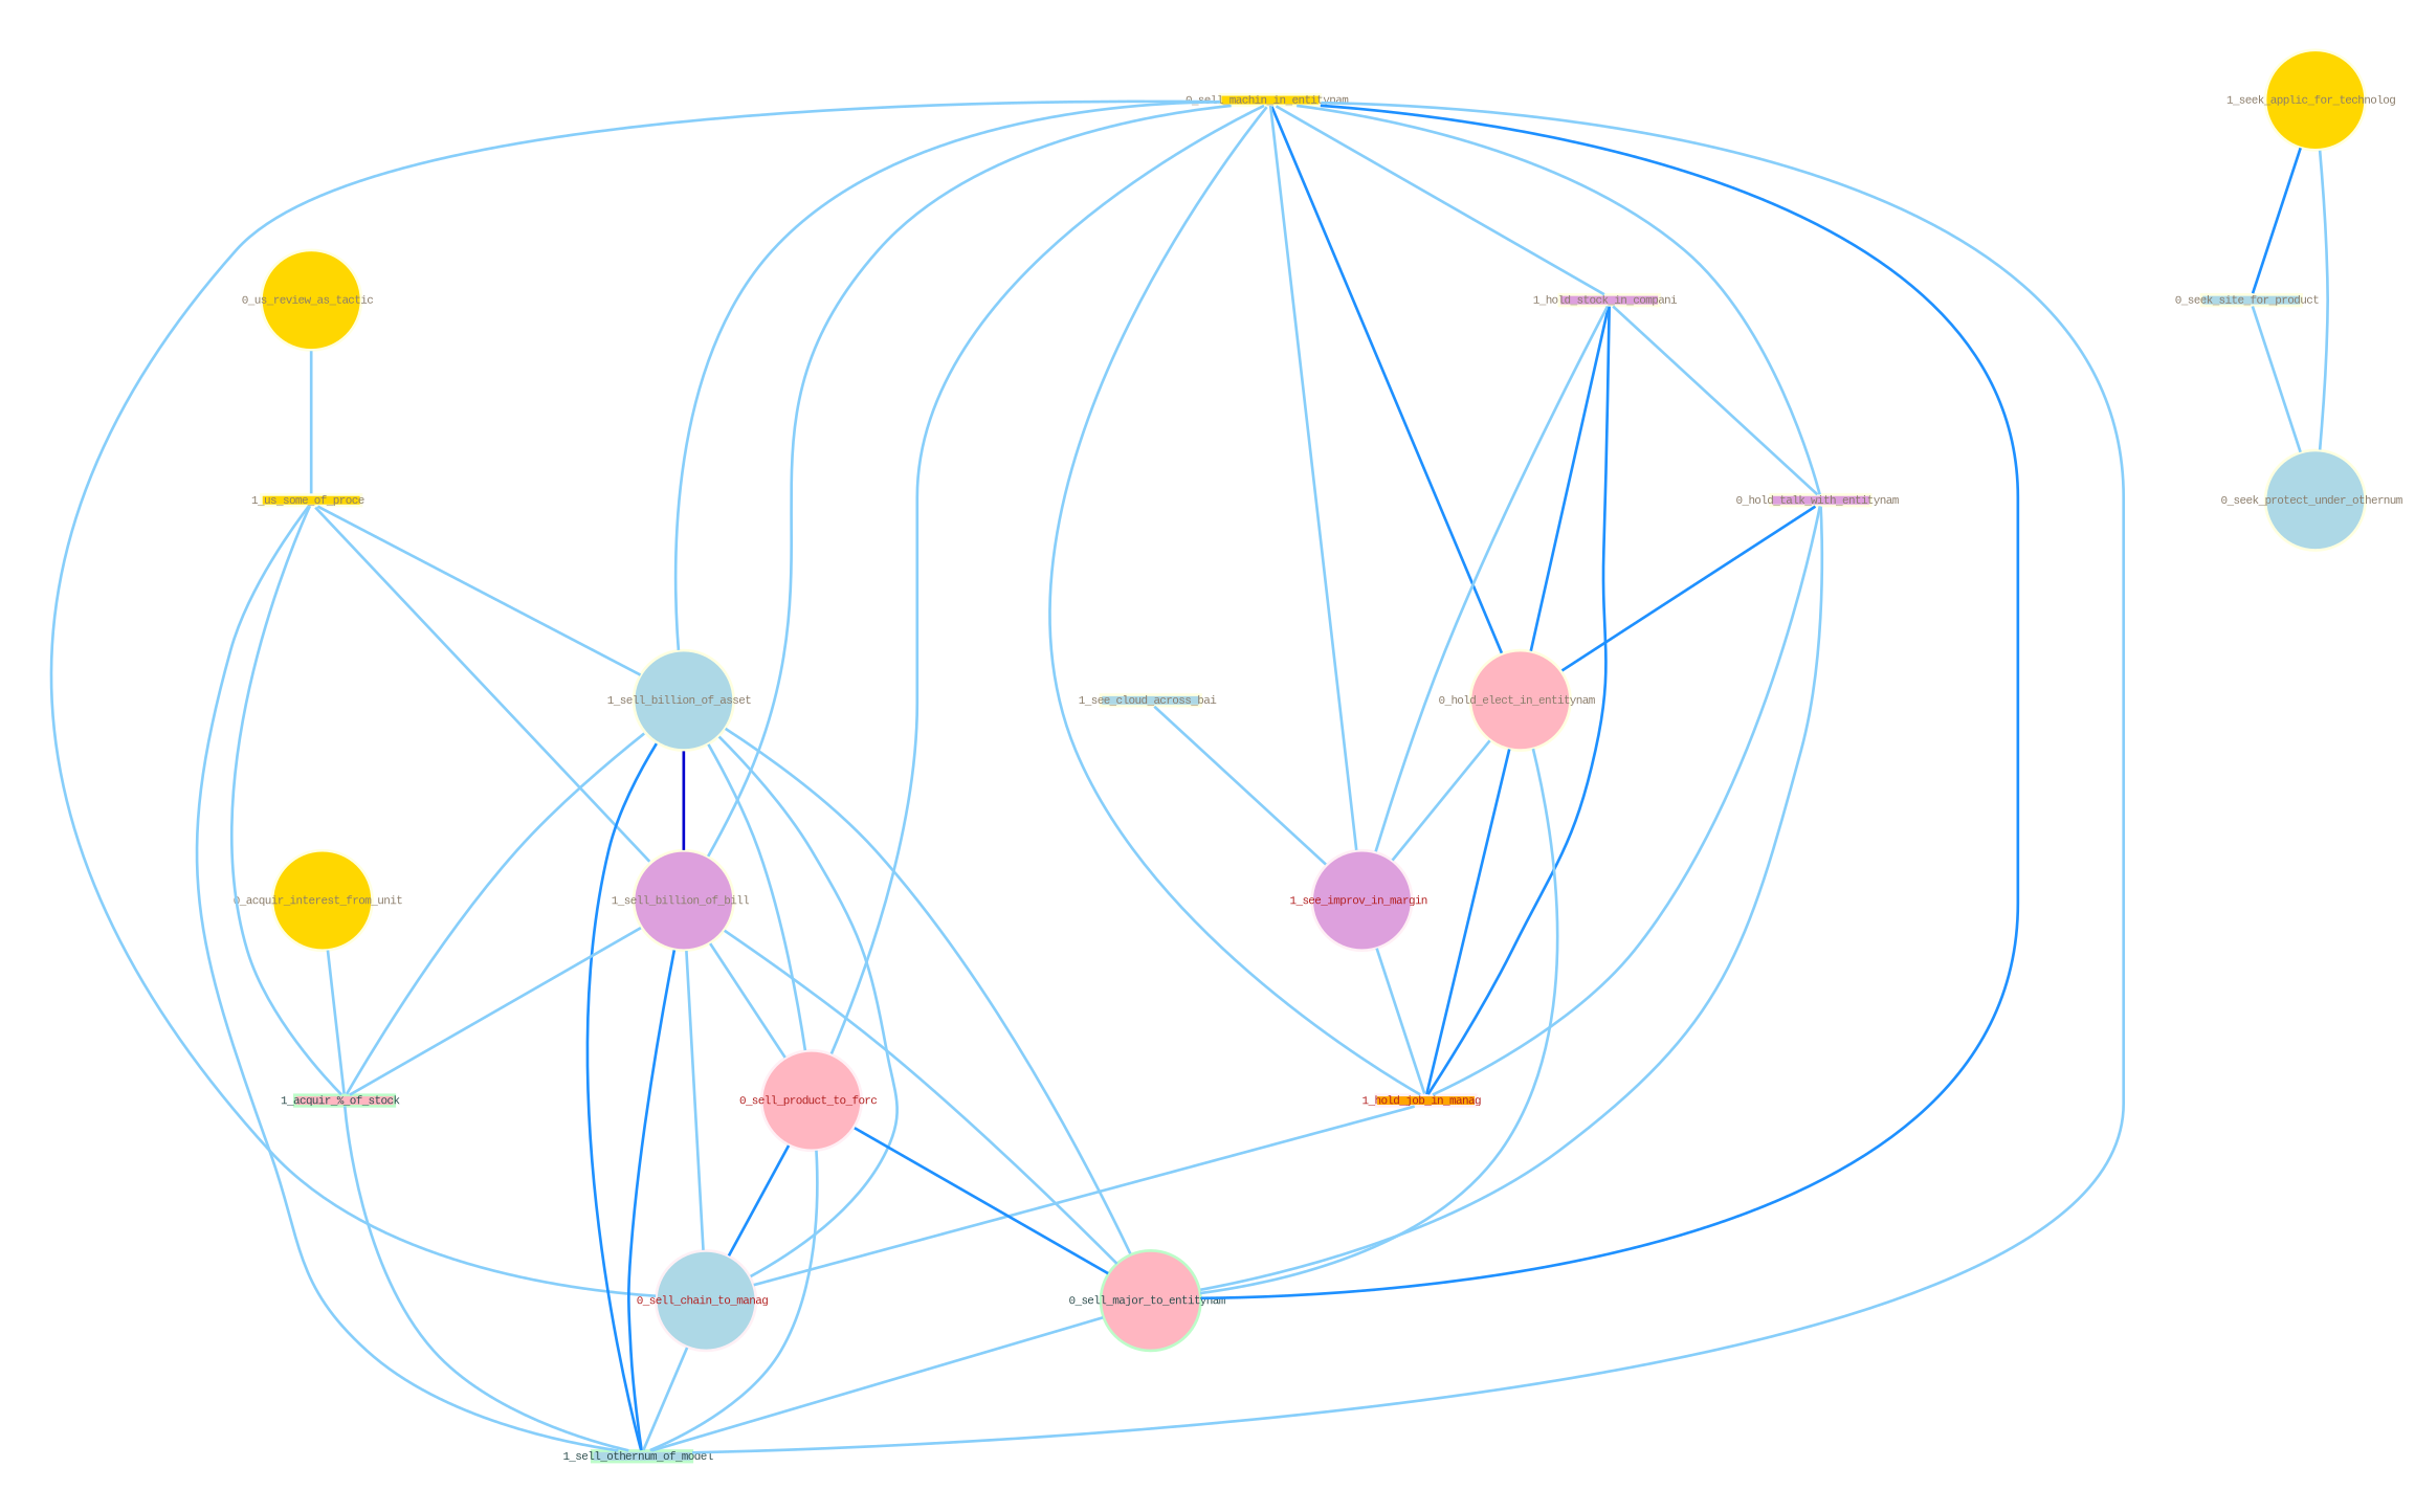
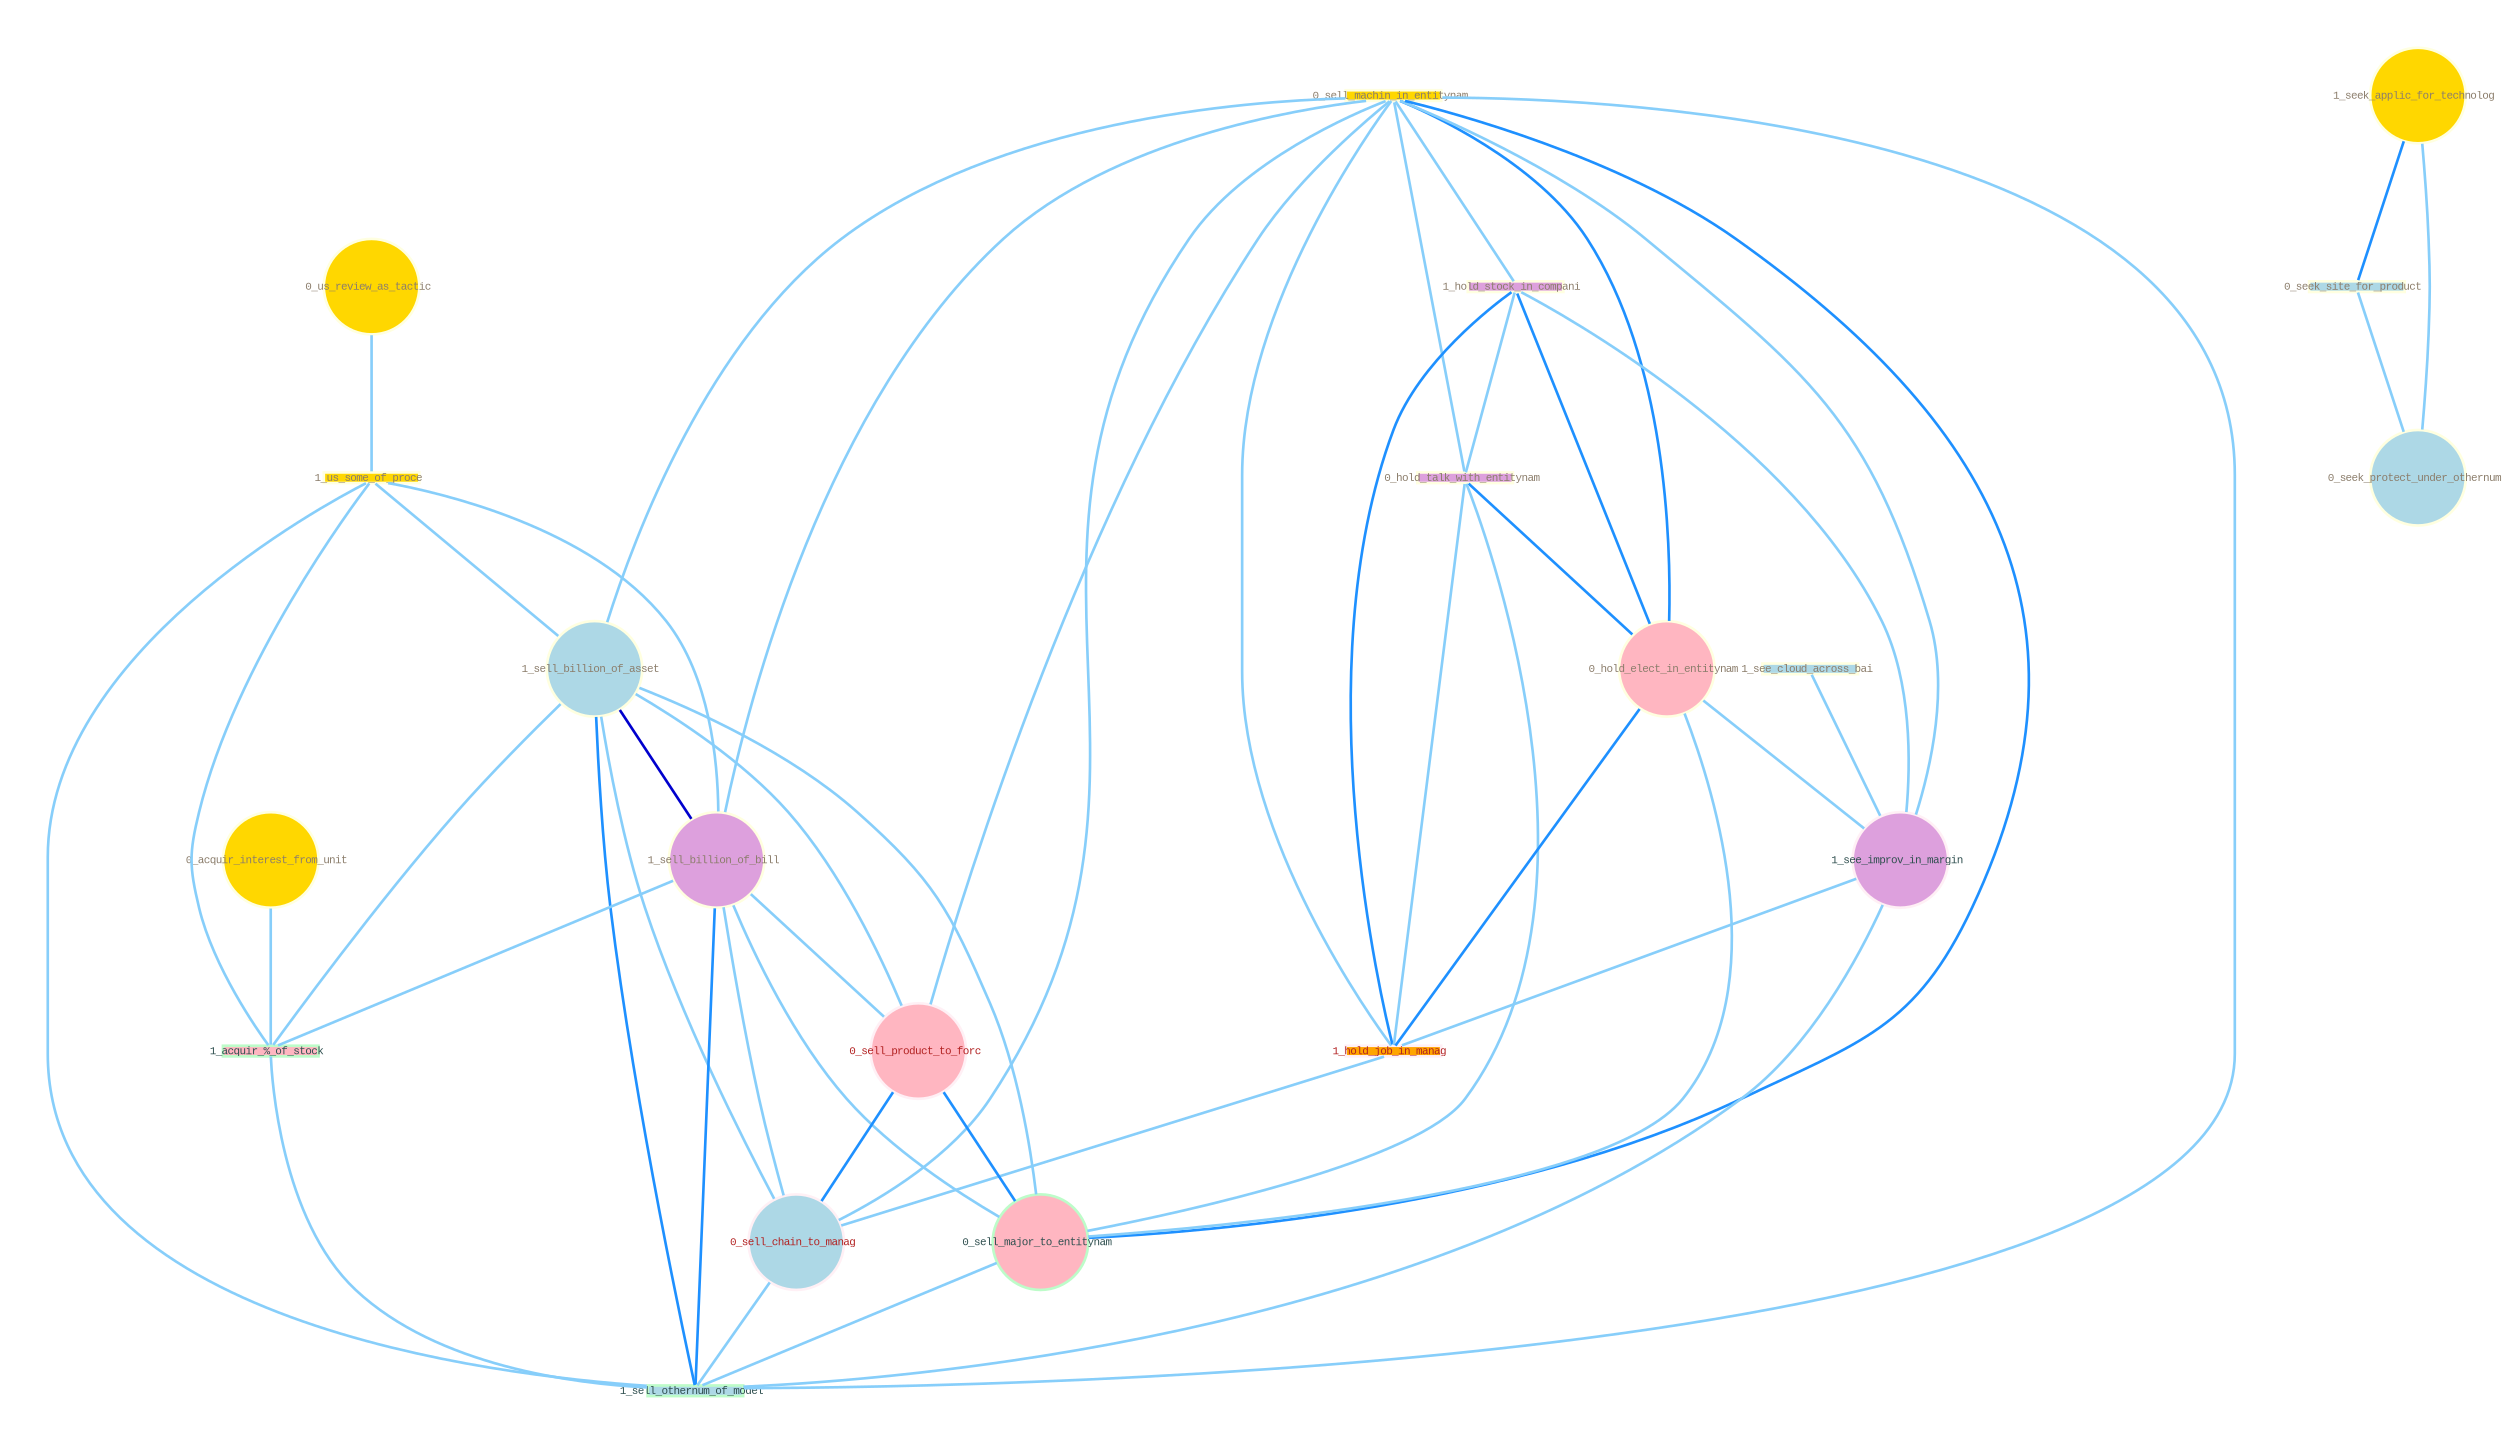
  graph {
    fontname="Liberation Mono"
    node [color="#ffffe0" fillcolor=lightblue fixedsize=true fontcolor="#8b7d6b" fontname="Liberation Mono" fontsize=4 shape=circle style=filled]
    edge [color="#87cefa" fontname="Liberation Mono" w=1]
    "0_acquir_interest_from_unit " [fillcolor=gold height=.06 width=.5]
    "1_seek_applic_for_technolog " [fillcolor=gold height=.06 width=.5]
    "0_us_review_as_tactic " [fillcolor=gold height=.06 width=.5]
    "1_us_some_of_proce " [fillcolor=gold height=.06 shape=box width=.5]
    "0_seek_site_for_product " [height=.06 shape=box width=.5]
    "0_sell_machin_in_entitynam " [fillcolor=gold height=.06 shape=box width=.5]
    "1_hold_stock_in_compani " [fillcolor=plum height=.06 shape=box width=.5]
    "1_sell_billion_of_asset " [height=.06 width=.5]
    "0_hold_talk_with_entitynam " [fillcolor=plum height=.06 shape=box width=.5]
    "0_hold_elect_in_entitynam " [fillcolor=lightpink height=.06 width=.5]
    "0_seek_protect_under_othernum " [height=.06 width=.5]
    "1_sell_billion_of_bill " [fillcolor=plum height=.06 width=.5]
    "1_see_cloud_across_bai " [height=.06 shape=box width=.5]
-   "1_see_improv_in_margin " [color="#fff0f5" fillcolor=plum fontcolor="#b22222" height=.06 width=.5]
+   "1_see_improv_in_margin " [color="#fff0f5" fillcolor=plum fontcolor="#2f4f4f" height=.06 width=.5]
    "1_hold_job_in_manag " [color="#fff0f5" fillcolor=orange fontcolor="#b22222" height=.06 shape=box width=.5]
    "0_sell_product_to_forc " [color="#fff0f5" fillcolor=lightpink fontcolor="#b22222" height=.06 width=.5]
    "0_sell_chain_to_manag " [color="#fff0f5" fontcolor="#b22222" height=.06 width=.5]
    "1_acquir_%_of_stock " [color="#BDFCC9" fillcolor=lightpink fontcolor="#2f4f4f" height=.06 shape=box width=.5]
    "1_sell_othernum_of_model " [color="#BDFCC9" fontcolor="#2f4f4f" height=.06 shape=box width=.5]
    "0_sell_major_to_entitynam " [color="#BDFCC9" fillcolor=lightpink fontcolor="#2f4f4f" height=.06 width=.5]
    subgraph sub_1 {
      "0_acquir_interest_from_unit "
      "1_seek_applic_for_technolog "
      "0_us_review_as_tactic "
      "1_us_some_of_proce "
      "0_seek_site_for_product "
      "0_sell_machin_in_entitynam "
      "1_hold_stock_in_compani "
      "1_sell_billion_of_asset "
      "0_hold_talk_with_entitynam "
      "0_hold_elect_in_entitynam "
      "0_seek_protect_under_othernum "
      "1_sell_billion_of_bill "
      "1_see_cloud_across_bai "
    }
    subgraph sub_2 {
      "1_see_improv_in_margin "
      "1_hold_job_in_manag "
      "0_sell_product_to_forc "
      "0_sell_chain_to_manag "
    }
    "0_acquir_interest_from_unit " -- "1_acquir_%_of_stock "
    "1_seek_applic_for_technolog " -- "0_seek_site_for_product " [color="#1e90ff" w=2]
    "1_seek_applic_for_technolog " -- "0_seek_protect_under_othernum "
    "0_us_review_as_tactic " -- "1_us_some_of_proce "
    "1_us_some_of_proce " -- "1_sell_billion_of_asset "
    "1_us_some_of_proce " -- "1_sell_billion_of_bill "
    "1_us_some_of_proce " -- "1_acquir_%_of_stock "
    "1_us_some_of_proce " -- "1_sell_othernum_of_model "
    "0_seek_site_for_product " -- "0_seek_protect_under_othernum "
    "0_sell_machin_in_entitynam " -- "1_hold_stock_in_compani "
    "0_sell_machin_in_entitynam " -- "1_sell_billion_of_asset "
    "0_sell_machin_in_entitynam " -- "0_hold_talk_with_entitynam "
    "0_sell_machin_in_entitynam " -- "0_hold_elect_in_entitynam " [color="#1e90ff" w=2]
    "0_sell_machin_in_entitynam " -- "1_sell_billion_of_bill "
    "0_sell_machin_in_entitynam " -- "1_see_improv_in_margin "
    "0_sell_machin_in_entitynam " -- "1_hold_job_in_manag "
    "0_sell_machin_in_entitynam " -- "0_sell_product_to_forc "
    "0_sell_machin_in_entitynam " -- "0_sell_chain_to_manag "
    "0_sell_machin_in_entitynam " -- "1_sell_othernum_of_model "
    "0_sell_machin_in_entitynam " -- "0_sell_major_to_entitynam " [color="#1e90ff" w=2]
    "1_hold_stock_in_compani " -- "0_hold_talk_with_entitynam "
    "1_hold_stock_in_compani " -- "0_hold_elect_in_entitynam " [color="#1e90ff" w=2]
    "1_hold_stock_in_compani " -- "1_see_improv_in_margin "
    "1_hold_stock_in_compani " -- "1_hold_job_in_manag " [color="#1e90ff" w=2]
    "1_sell_billion_of_asset " -- "1_sell_billion_of_bill " [color="#0000cd" w=3]
    "1_sell_billion_of_asset " -- "0_sell_product_to_forc "
    "1_sell_billion_of_asset " -- "0_sell_chain_to_manag "
    "1_sell_billion_of_asset " -- "1_acquir_%_of_stock "
    "1_sell_billion_of_asset " -- "1_sell_othernum_of_model " [color="#1e90ff" w=2]
    "1_sell_billion_of_asset " -- "0_sell_major_to_entitynam "
    "0_hold_talk_with_entitynam " -- "0_hold_elect_in_entitynam " [color="#1e90ff" w=2]
    "0_hold_talk_with_entitynam " -- "1_hold_job_in_manag "
    "0_hold_talk_with_entitynam " -- "0_sell_major_to_entitynam "
    "0_hold_elect_in_entitynam " -- "1_see_improv_in_margin "
    "0_hold_elect_in_entitynam " -- "1_hold_job_in_manag " [color="#1e90ff" w=2]
    "0_hold_elect_in_entitynam " -- "0_sell_major_to_entitynam "
    "1_sell_billion_of_bill " -- "0_sell_product_to_forc "
    "1_sell_billion_of_bill " -- "0_sell_chain_to_manag "
    "1_sell_billion_of_bill " -- "1_acquir_%_of_stock "
    "1_sell_billion_of_bill " -- "1_sell_othernum_of_model " [color="#1e90ff" w=2]
    "1_sell_billion_of_bill " -- "0_sell_major_to_entitynam "
    "1_see_cloud_across_bai " -- "1_see_improv_in_margin "
    "1_see_improv_in_margin " -- "1_hold_job_in_manag "
    "1_hold_job_in_manag " -- "0_sell_chain_to_manag "
    "0_sell_product_to_forc " -- "0_sell_chain_to_manag " [color="#1e90ff" w=2]
-   "0_sell_product_to_forc " -- "1_sell_othernum_of_model "
+   "1_see_improv_in_margin " -- "1_sell_othernum_of_model "
    "0_sell_product_to_forc " -- "0_sell_major_to_entitynam " [color="#1e90ff" w=2]
    "0_sell_chain_to_manag " -- "1_sell_othernum_of_model "
    "1_acquir_%_of_stock " -- "1_sell_othernum_of_model "
    "0_sell_major_to_entitynam " -- "1_sell_othernum_of_model "
  }
